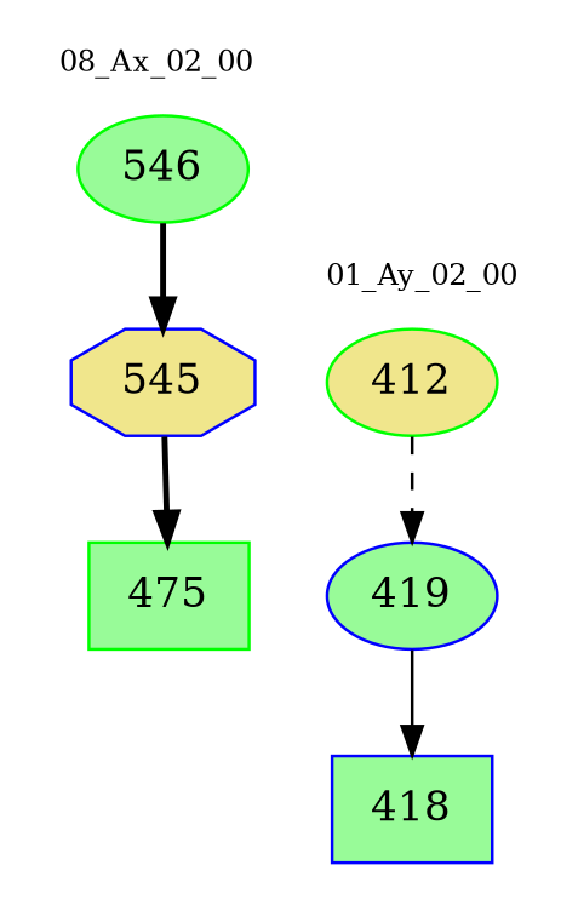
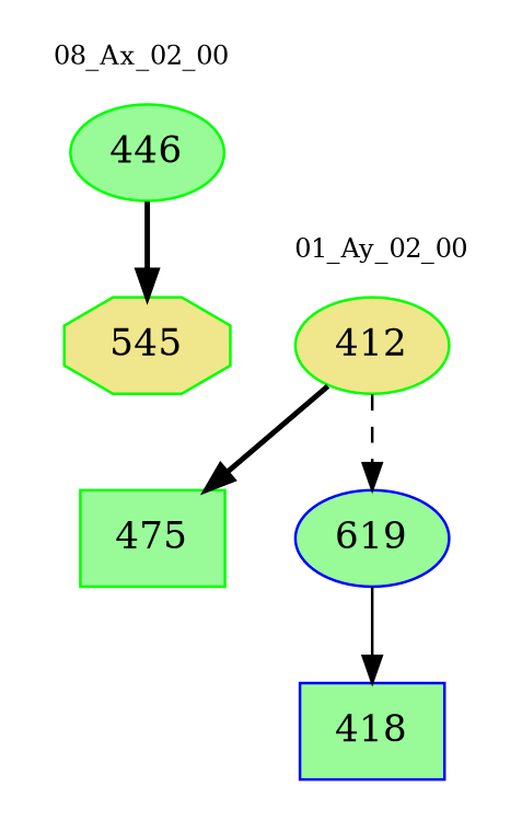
  digraph {
    node [color=green fillcolor=palegreen shape=ellipse style=filled]
    edge [color=black style=bold]
-   n1 [label=546]
-   n2 [color=blue fillcolor=khaki label=545 shape=octagon]
+   n1 [label=446]
+   n2 [fillcolor=khaki label=545 shape=octagon]
    n3 [label=475 shape=box]
    n4 [fillcolor=khaki label=412]
-   n5 [color=blue label=419]
+   n5 [color=blue label=619]
    n6 [color=blue label=418 shape=box]
    subgraph cluster_1 {
      color=white
      fontsize=10
      label="08_Ax_02_00"
      n1
      n2
      n3
    }
    subgraph cluster_2 {
      color=white
      fontsize=10
      label="01_Ay_02_00"
      n4
      n5
      n6
    }
    n1 -> n2
-   n2 -> n3
+   n4 -> n3
    n4 -> n5 [style=dashed]
    n5 -> n6 [style=solid]
  }
